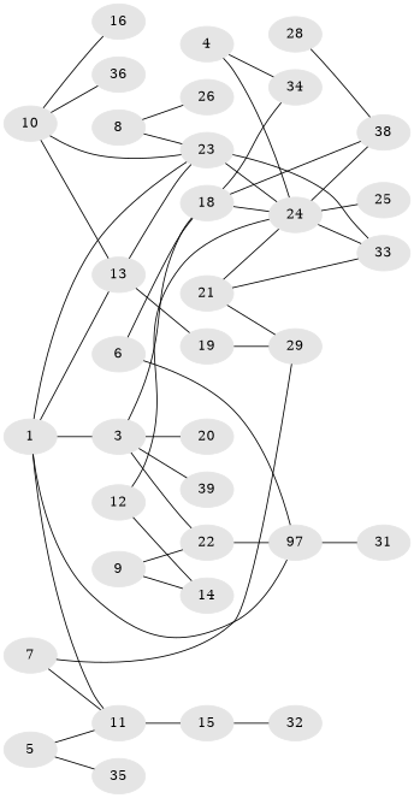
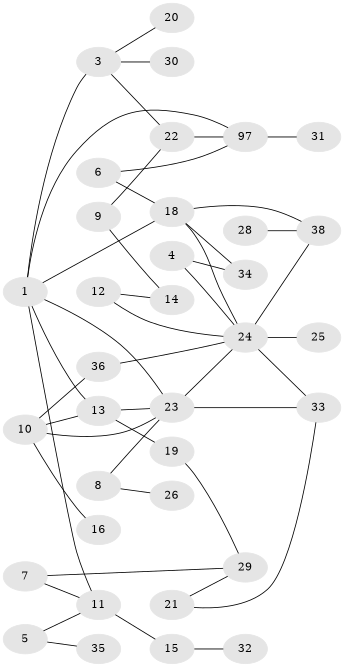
  graph {
    rankdir=LR
    node [color=gray90 style=filled]
    edge [weight=1.0]
    1
    3
    11
    13
    18
    23
    n7 [label=97]
    20
    22
-   30 [label=39]
+   30
    15
    19
    24
    34
    38
    33
    31
    21
    29
    4
    25
    5
    35
    6
    7
    8
    26
    9
    14
    10
    16
    36
    32
    12
    28
    1 -- 3
    1 -- 11
    1 -- 13
-   3 -- 18
+   1 -- 18
    1 -- 23
    1 -- n7
    3 -- 20 [weight=2.0]
    3 -- 22
    3 -- 30
    11 -- 15
    13 -- 23
    13 -- 19
    18 -- 24
    18 -- 34
    18 -- 38
    23 -- 24
    23 -- 33
    n7 -- 31
    22 -- n7
    15 -- 32
    19 -- 29
    24 -- 38
    24 -- 33
    24 -- 25
-   21 -- 24
+   36 -- 24
    21 -- 33
    21 -- 29
    4 -- 24
    4 -- 34
    5 -- 11
    5 -- 35
    6 -- 18
    6 -- n7
    7 -- 11
    7 -- 29
    8 -- 23
    8 -- 26
    9 -- 22
    9 -- 14
    10 -- 13
    10 -- 23
    10 -- 16
    10 -- 36
    12 -- 24
    12 -- 14
    28 -- 38
  }
